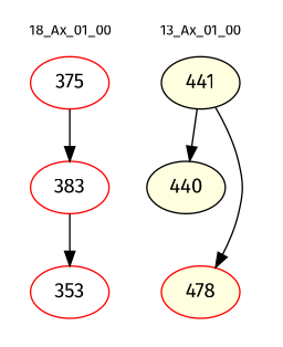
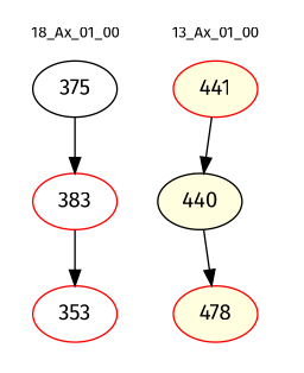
  digraph {
    fontname="Fira Sans"
    node [color=black fillcolor=white fontname="Fira Sans" style=filled]
    edge [color=black fontname="Fira Sans"]
-   n1 [color=red label=375]
+   n1 [label=375]
    n2 [color=red label=353]
    n3 [color=red label=383]
-   n4 [fillcolor=lightyellow label=441]
+   n4 [color=red fillcolor=lightyellow label=441]
    n5 [fillcolor=lightyellow label=440]
    n6 [color=red fillcolor=lightyellow label=478]
    subgraph cluster_1 {
      color=white
      fontsize=10
      label="18_Ax_01_00"
      n1
      n2
      n3
    }
    subgraph cluster_2 {
      color=white
      fontsize=10
      label="13_Ax_01_00"
      n4
      n5
      n6
    }
    n1 -> n3
    n3 -> n2
    n4 -> n5
-   n4 -> n6
+   n5 -> n6
  }
